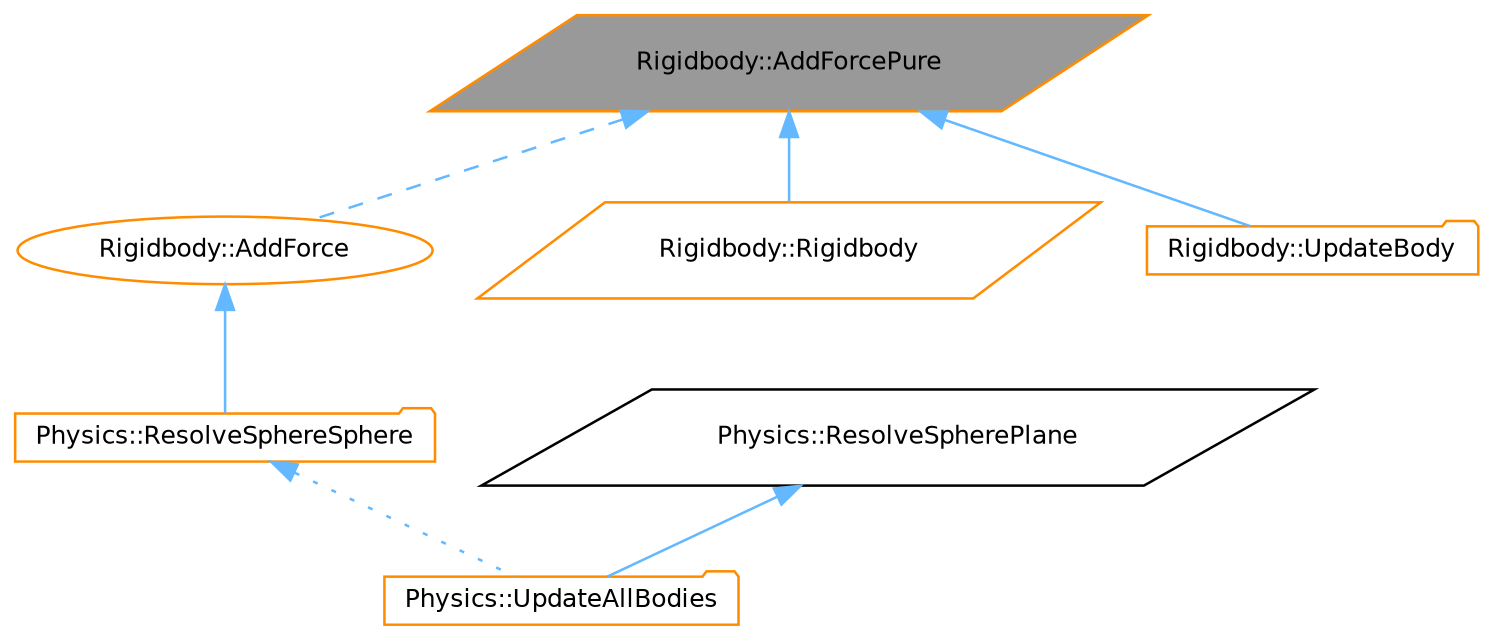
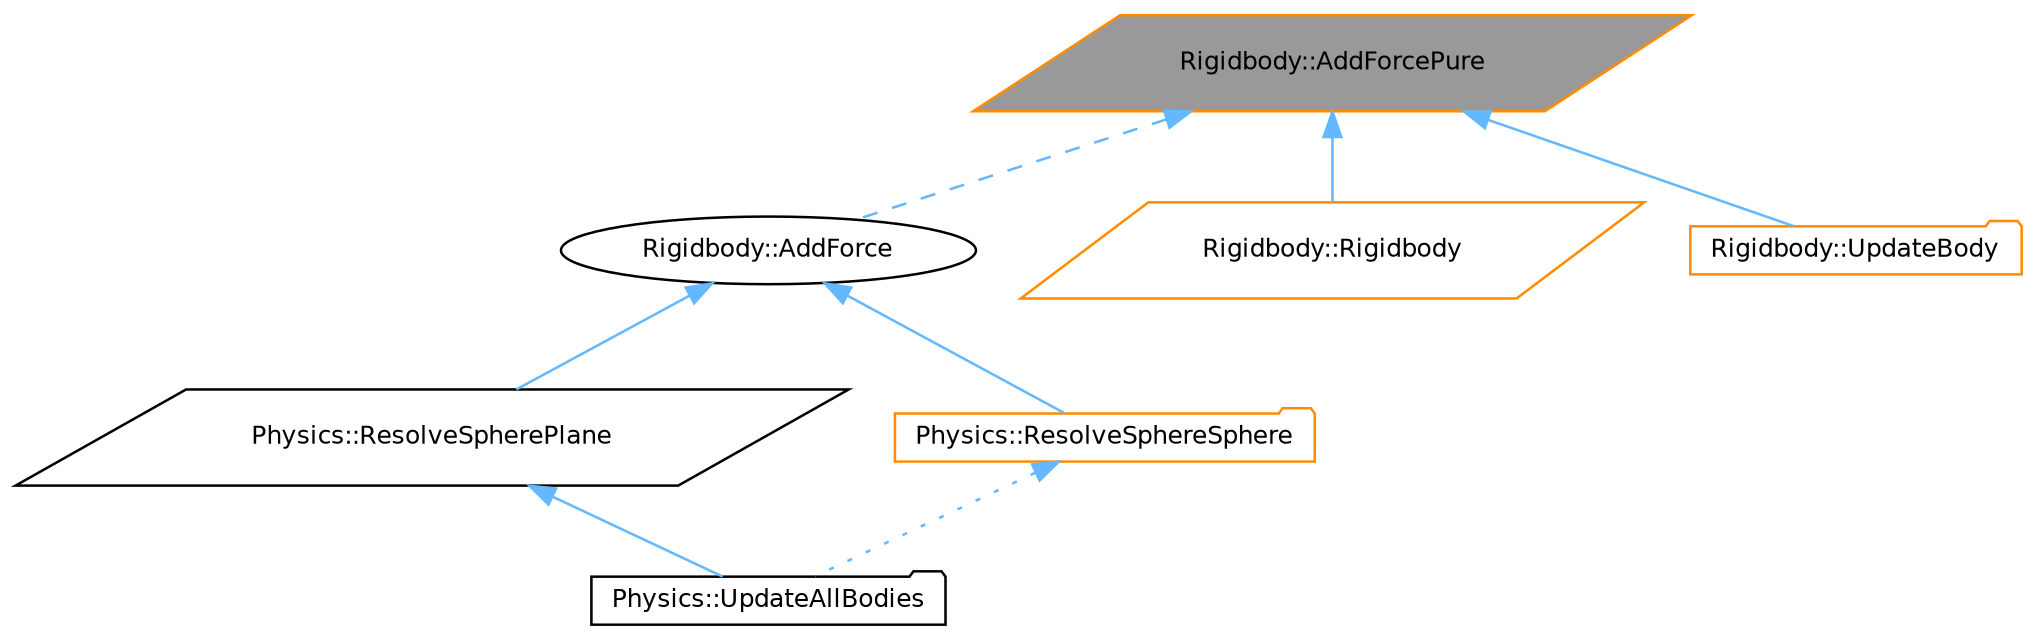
  digraph {
    rankdir=TB
    node [color=darkorange fillcolor=white fontname=Helvetica fontsize=10 shape=parallelogram style=filled]
    edge [color=steelblue1 dir=back fontname=Helvetica fontsize=10 labelfontname=Helvetica labelfontsize=10 style=solid]
    n1 [fillcolor=grey60 fontcolor=black height=0.2 label="Rigidbody::AddForcePure" width=0.4]
-   n2 [height=0.2 label="Rigidbody::AddForce" shape=ellipse width=0.4]
+   n2 [color=black height=0.2 label="Rigidbody::AddForce" shape=ellipse width=0.4]
    n3 [height=0.2 label="Rigidbody::Rigidbody" width=0.4]
    n4 [height=0.2 label="Rigidbody::UpdateBody" shape=folder width=0.4]
    n5 [color=black height=0.2 label="Physics::ResolveSpherePlane" width=0.4]
    n6 [height=0.2 label="Physics::ResolveSphereSphere" shape=folder width=0.4]
-   n7 [height=0.2 label="Physics::UpdateAllBodies" shape=folder width=0.4]
+   n7 [color=black height=0.2 label="Physics::UpdateAllBodies" shape=folder width=0.4]
    n1 -> n2 [style=dashed]
    n1 -> n3
    n1 -> n4
+   n2 -> n5
    n2 -> n6
    n5 -> n7
    n6 -> n7 [style=dotted]
  }
